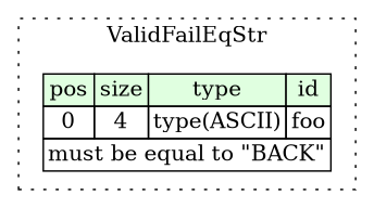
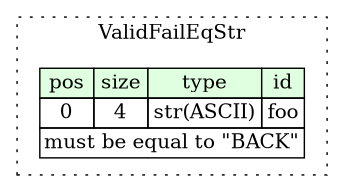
  digraph {
    rankdir=LR
-   n1 [label=<<TABLE BORDER="0" CELLBORDER="1" CELLSPACING="0"> 			<TR><TD BGCOLOR="#E0FFE0">pos</TD><TD BGCOLOR="#E0FFE0">size</TD><TD BGCOLOR="#E0FFE0">type</TD><TD BGCOLOR="#E0FFE0">id</TD></TR> 			<TR><TD PORT="foo_pos">0</TD><TD PORT="foo_size">4</TD><TD>type(ASCII)</TD><TD PORT="foo_type">foo</TD></TR> 			<TR><TD COLSPAN="4" PORT="foo__valid">must be equal to &quot;BACK&quot;</TD></TR> 		</TABLE>> shape=plaintext]
+   n1 [label=<<TABLE BORDER="0" CELLBORDER="1" CELLSPACING="0"> 			<TR><TD BGCOLOR="#E0FFE0">pos</TD><TD BGCOLOR="#E0FFE0">size</TD><TD BGCOLOR="#E0FFE0">type</TD><TD BGCOLOR="#E0FFE0">id</TD></TR> 			<TR><TD PORT="foo_pos">0</TD><TD PORT="foo_size">4</TD><TD>str(ASCII)</TD><TD PORT="foo_type">foo</TD></TR> 			<TR><TD COLSPAN="4" PORT="foo__valid">must be equal to &quot;BACK&quot;</TD></TR> 		</TABLE>> shape=plaintext]
    subgraph cluster_1 {
      label=ValidFailEqStr
      style=dotted
      n1
    }
  }
